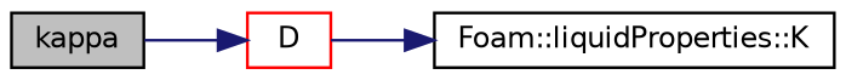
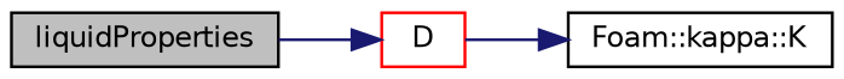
  digraph {
    rankdir=LR
    node [color=black fontname=Helvetica fontsize=10 shape=record]
    edge [color=midnightblue fontname=Helvetica fontsize=10 labelfontname=Helvetica labelfontsize=10 style=solid]
-   n1 [fillcolor=grey75 fontcolor=black height=0.2 label=kappa style=filled width=0.4]
+   n1 [fillcolor=grey75 fontcolor=black height=0.2 label=liquidProperties style=filled width=0.4]
    n2 [color=red height=0.2 label=D width=0.4]
-   n3 [height=0.2 label="Foam::liquidProperties::K" width=0.4]
+   n3 [height=0.2 label="Foam::kappa::K" width=0.4]
    n1 -> n2
    n2 -> n3
  }
